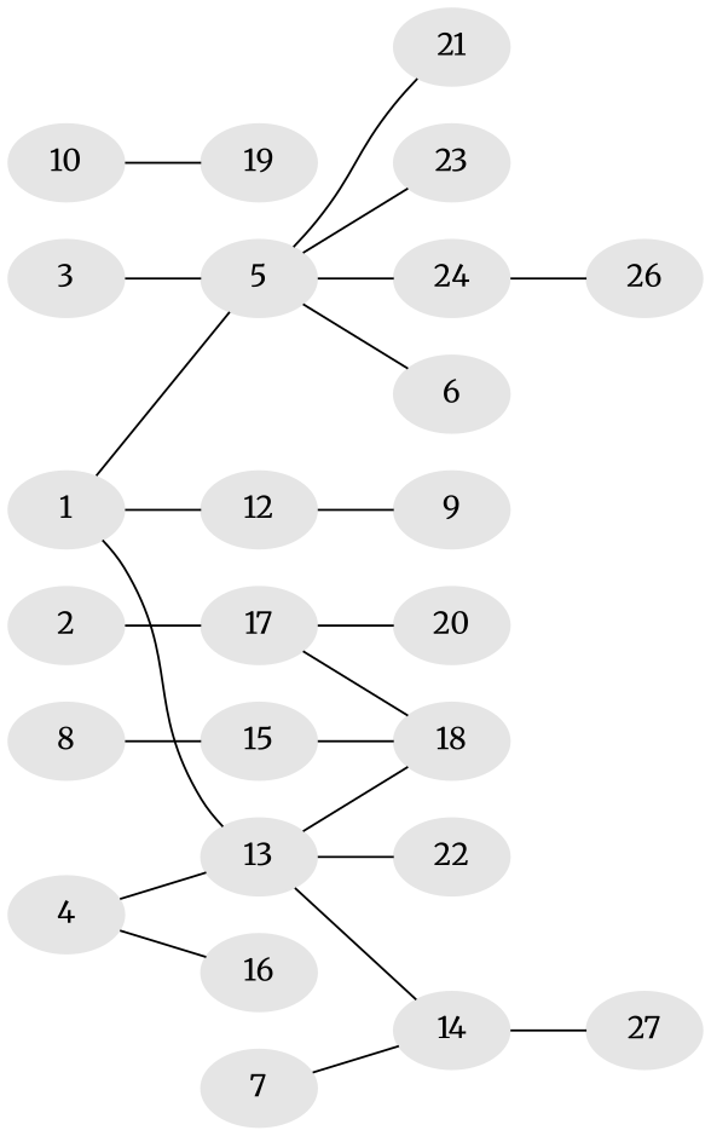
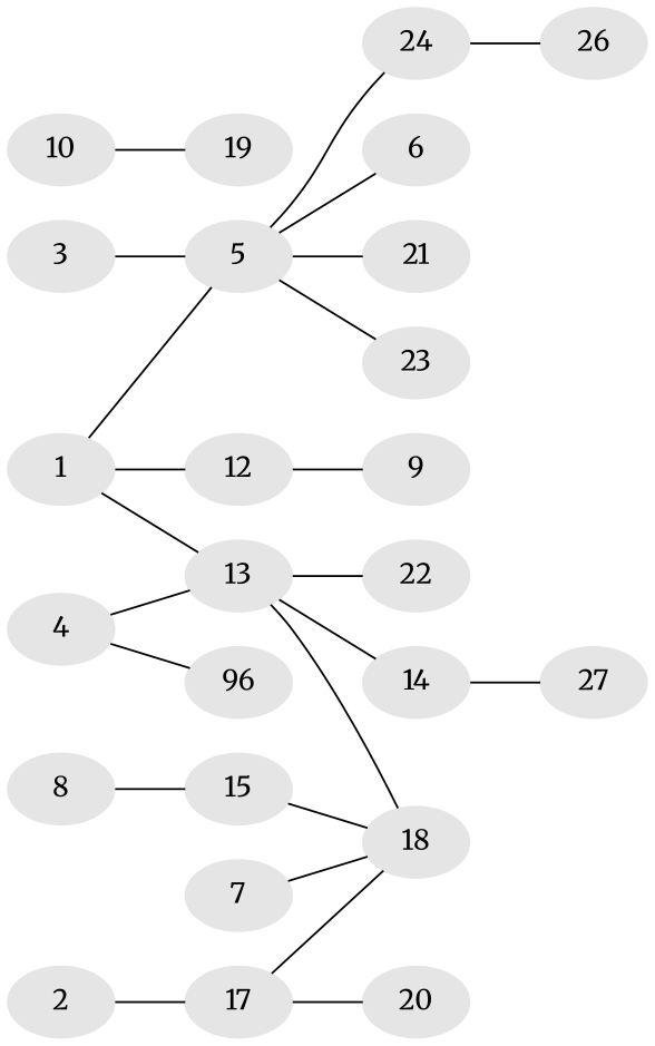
  graph {
    fontname=Merriweather
    rankdir=LR
    node [color=gray90 fontname=Merriweather style=filled]
    edge [fontname=Merriweather weight=1.0]
    1
    5
    12
    13
    6
    21
    23
    24
    9
    18
    14
    22
    2
    17
    20
    3
    4
-   16
+   16 [label=96]
    26
    7
    8
    15
    10
    19
    27
    1 -- 5
    1 -- 12
    1 -- 13
    5 -- 6
    5 -- 21
    5 -- 23
    5 -- 24
    12 -- 9
    13 -- 18
    13 -- 14
    13 -- 22
    24 -- 26
    14 -- 27
    2 -- 17
    17 -- 18
    17 -- 20
    3 -- 5
    4 -- 13
    4 -- 16
-   7 -- 14
+   7 -- 18
    8 -- 15
    15 -- 18
    10 -- 19
  }
